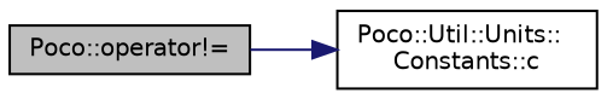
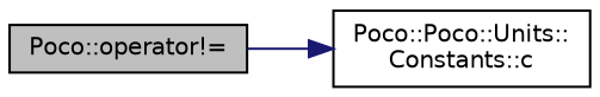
  digraph {
    rankdir=LR
    node [color=black fontname=Helvetica fontsize=10 shape=record style=filled]
    n1 [fillcolor=grey75 fontcolor=black height=0.2 label="Poco::operator!=" width=0.4]
-   n2 [fillcolor=white height=0.2 label="Poco::Util::Units::\lConstants::c" width=0.4]
+   n2 [fillcolor=white height=0.2 label="Poco::Poco::Units::\lConstants::c" width=0.4]
    n1 -> n2 [color=midnightblue fontname=Helvetica fontsize=10 labelfontname=Helvetica labelfontsize=10 style=solid]
  }
